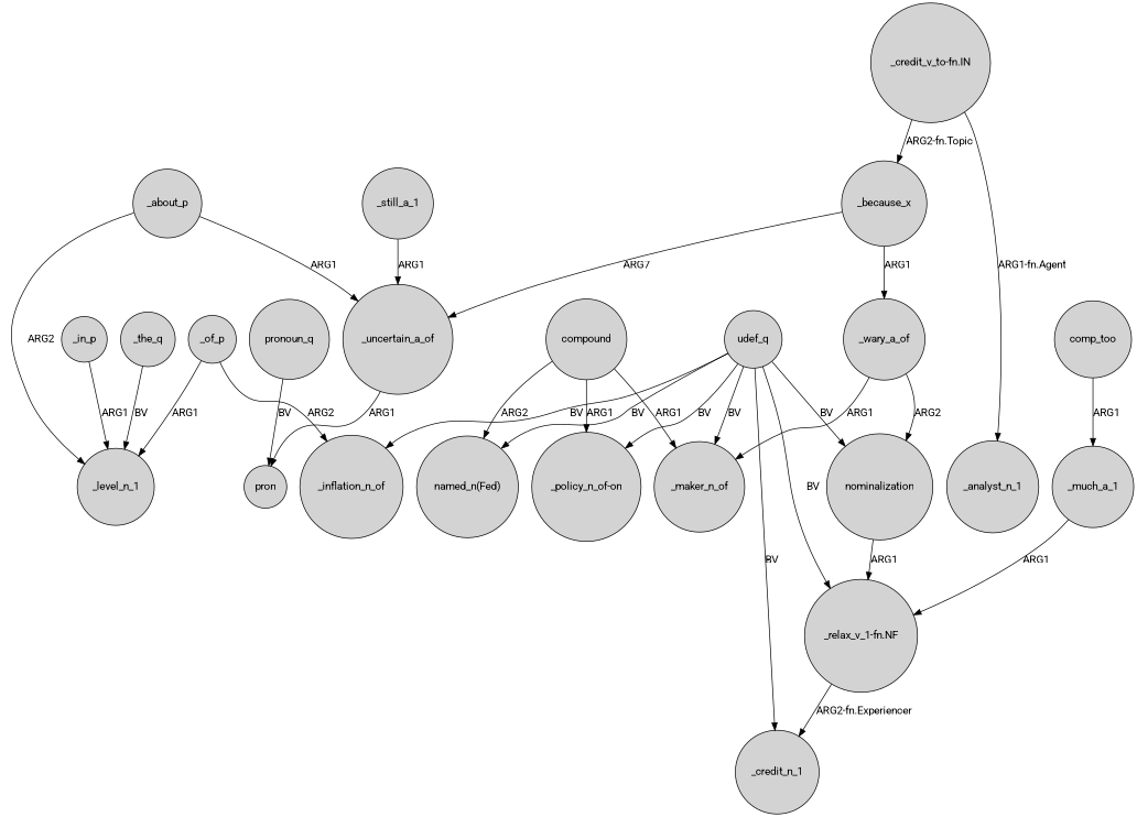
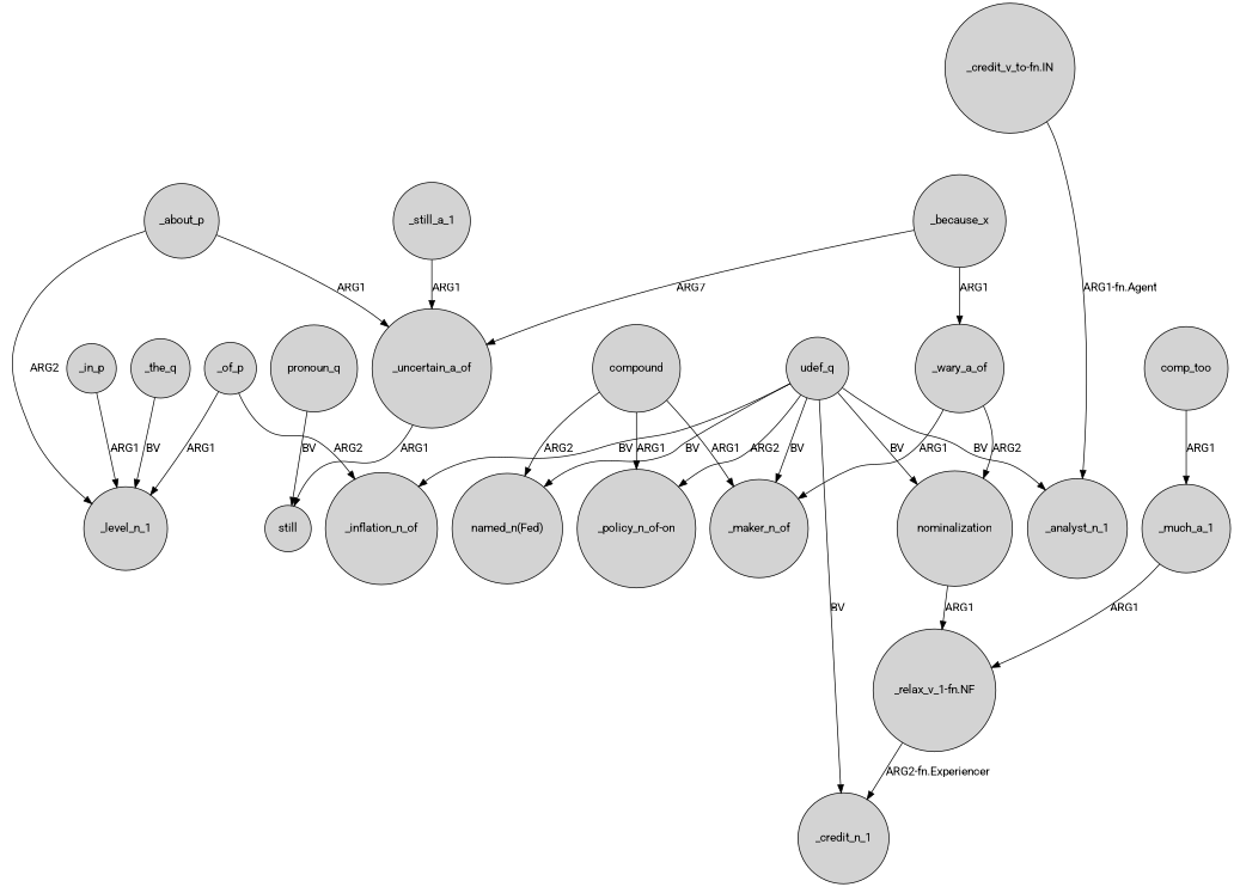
  digraph {
    fontname=Roboto
    node [fontname=Roboto shape=circle style=filled]
    edge [fontname=Roboto]
    _in_p
    _level_n_1
    udef_q
    _inflation_n_of
    _credit_n_1
    "named_n(Fed)"
    _maker_n_of
    "_policy_n_of-on"
    _analyst_n_1
    nominalization
    "_relax_v_1-fn.NF"
    compound
    _the_q
    comp_too
    _much_a_1
    _about_p
    _uncertain_a_of
-   pron
+   pron [label=still]
    _of_p
    n20 [label="_credit_v_to-fn.IN"]
    _because_x
    _wary_a_of
    pronoun_q
    _still_a_1
    _in_p -> _level_n_1 [label=ARG1]
    udef_q -> _inflation_n_of [label=BV]
    udef_q -> _credit_n_1 [label=BV]
    udef_q -> "named_n(Fed)" [label=BV]
    udef_q -> _maker_n_of [label=BV]
-   udef_q -> "_policy_n_of-on" [label=BV]
-   udef_q -> "_relax_v_1-fn.NF" [label=BV]
+   udef_q -> "_policy_n_of-on" [label=ARG2]
+   udef_q -> _analyst_n_1 [label=BV]
    udef_q -> nominalization [label=BV]
    nominalization -> "_relax_v_1-fn.NF" [label=ARG1]
    "_relax_v_1-fn.NF" -> _credit_n_1 [label="ARG2-fn.Experiencer"]
    compound -> "named_n(Fed)" [label=ARG2]
    compound -> _maker_n_of [label=ARG1]
    compound -> "_policy_n_of-on" [label=ARG1]
    _the_q -> _level_n_1 [label=BV]
    comp_too -> _much_a_1 [label=ARG1]
    _much_a_1 -> "_relax_v_1-fn.NF" [label=ARG1]
    _about_p -> _level_n_1 [label=ARG2]
    _about_p -> _uncertain_a_of [label=ARG1]
    _uncertain_a_of -> pron [label=ARG1]
    _of_p -> _level_n_1 [label=ARG1]
    _of_p -> _inflation_n_of [label=ARG2]
    n20 -> _analyst_n_1 [label="ARG1-fn.Agent"]
-   n20 -> _because_x [label="ARG2-fn.Topic"]
    _because_x -> _uncertain_a_of [label=ARG7]
    _because_x -> _wary_a_of [label=ARG1]
    _wary_a_of -> _maker_n_of [label=ARG1]
    _wary_a_of -> nominalization [label=ARG2]
    pronoun_q -> pron [label=BV]
    _still_a_1 -> _uncertain_a_of [label=ARG1]
  }
